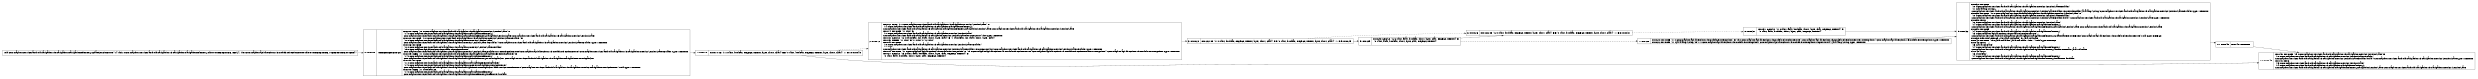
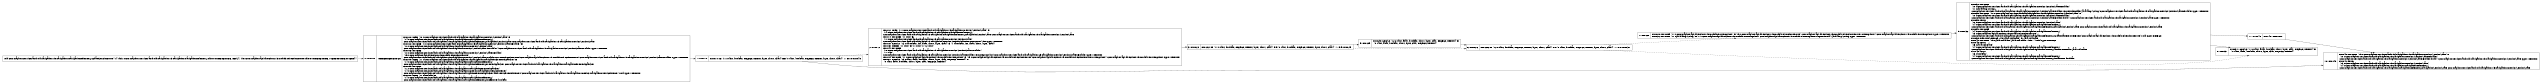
  digraph {
    rankdir=LR
    node [shape=record]
    n1 [label="{0\:\ 0x0000|MTH_ENTER_BLOCK\l|0x0000: IGET  (r0 I:com.mapbox.services.android.navigation.v5.navigation.metrics.SessionState) = \l  (r4 I:com.mapbox.services.android.navigation.v5.navigation.NavigationTelemetry)\l com.mapbox.services.android.navigation.v5.navigation.NavigationTelemetry.navigationSessionState com.mapbox.services.android.navigation.v5.navigation.metrics.SessionState \l0x0002: INVOKE  (r0 I:com.mapbox.services.android.navigation.v5.navigation.metrics.SessionState$Builder) = \l  (r0 I:com.mapbox.services.android.navigation.v5.navigation.metrics.SessionState)\l com.mapbox.services.android.navigation.v5.navigation.metrics.SessionState.toBuilder():com.mapbox.services.android.navigation.v5.navigation.metrics.SessionState$Builder type: VIRTUAL \l0x0006: INVOKE  \l  (r0 I:com.mapbox.services.android.navigation.v5.navigation.metrics.SessionState$Builder)\l  (r5 I:com.mapbox.api.directions.v5.models.DirectionsRoute)\l com.mapbox.services.android.navigation.v5.navigation.metrics.SessionState.Builder.currentDirectionRoute(com.mapbox.api.directions.v5.models.DirectionsRoute):com.mapbox.services.android.navigation.v5.navigation.metrics.SessionState$Builder type: VIRTUAL \l0x0009: IGET  (r1 I:com.mapbox.services.android.navigation.v5.navigation.NavigationEventDispatcher) = \l  (r4 I:com.mapbox.services.android.navigation.v5.navigation.NavigationTelemetry)\l com.mapbox.services.android.navigation.v5.navigation.NavigationTelemetry.eventDispatcher com.mapbox.services.android.navigation.v5.navigation.NavigationEventDispatcher \l0x000b: INVOKE  \l  (r1 I:com.mapbox.services.android.navigation.v5.navigation.NavigationEventDispatcher)\l  (r4 I:com.mapbox.services.android.navigation.v5.navigation.metrics.NavigationMetricListener)\l com.mapbox.services.android.navigation.v5.navigation.NavigationEventDispatcher.addMetricEventListeners(com.mapbox.services.android.navigation.v5.navigation.metrics.NavigationMetricListener):void type: VIRTUAL \l0x000e: IGET  (r1 I:boolean) = \l  (r4 I:com.mapbox.services.android.navigation.v5.navigation.NavigationTelemetry)\l com.mapbox.services.android.navigation.v5.navigation.NavigationTelemetry.isOffRoute boolean \l}"]
    n2 [label="{1\:\ 0x0010|0x0010: IF  (r1 I:?[int, boolean, OBJECT, ARRAY, byte, short, char]) == (0 ?[int, boolean, OBJECT, ARRAY, byte, short, char])  \-\> B:10:0x0048 \l}"]
    n3 [label="{2\:\ 0x0012|0x0012: IGET  (r1 I:com.mapbox.services.android.navigation.v5.navigation.metrics.SessionState) = \l  (r4 I:com.mapbox.services.android.navigation.v5.navigation.NavigationTelemetry)\l com.mapbox.services.android.navigation.v5.navigation.NavigationTelemetry.navigationSessionState com.mapbox.services.android.navigation.v5.navigation.metrics.SessionState \l0x0014: INVOKE  (r1 I:int) = \l  (r1 I:com.mapbox.services.android.navigation.v5.navigation.metrics.SessionState)\l com.mapbox.services.android.navigation.v5.navigation.metrics.SessionState.rerouteCount():int type: VIRTUAL \l0x0018: CONST  (r2 I:?[boolean, int, float, short, byte, char]) = (1 ?[boolean, int, float, short, byte, char]) \l0x0019: ARITH  (r1 I:int) = (r1 I:int) + (r2 I:int) \l0x001a: INVOKE  \l  (r0 I:com.mapbox.services.android.navigation.v5.navigation.metrics.SessionState$Builder)\l  (r1 I:int)\l com.mapbox.services.android.navigation.v5.navigation.metrics.SessionState.Builder.rerouteCount(int):com.mapbox.services.android.navigation.v5.navigation.metrics.SessionState$Builder type: VIRTUAL \l0x001d: INVOKE  (r1 I:com.mapbox.api.directions.v5.models.RouteOptions) = (r5 I:com.mapbox.api.directions.v5.models.DirectionsRoute) com.mapbox.api.directions.v5.models.DirectionsRoute.routeOptions():com.mapbox.api.directions.v5.models.RouteOptions type: VIRTUAL \l0x0021: CONST  (r3 I:?[int, float, boolean, short, byte, char, OBJECT, ARRAY]) = \l  (0 ?[int, float, boolean, short, byte, char, OBJECT, ARRAY])\l \l}"]
    n4 [label="{10\:\ 0x0048|0x0048: INVOKE  (r5 I:com.mapbox.services.android.navigation.v5.navigation.metrics.SessionState) = \l  (r0 I:com.mapbox.services.android.navigation.v5.navigation.metrics.SessionState$Builder)\l com.mapbox.services.android.navigation.v5.navigation.metrics.SessionState.Builder.build():com.mapbox.services.android.navigation.v5.navigation.metrics.SessionState type: VIRTUAL \l0x004c: IPUT  \l  (r5 I:com.mapbox.services.android.navigation.v5.navigation.metrics.SessionState)\l  (r4 I:com.mapbox.services.android.navigation.v5.navigation.NavigationTelemetry)\l com.mapbox.services.android.navigation.v5.navigation.NavigationTelemetry.navigationSessionState com.mapbox.services.android.navigation.v5.navigation.metrics.SessionState \l}"]
    n5 [label="{3\:\ 0x0022|0x0022: IF  (r1 I:?[int, boolean, OBJECT, ARRAY, byte, short, char]) == (0 ?[int, boolean, OBJECT, ARRAY, byte, short, char])  \-\> B:5:0x0025 \l}"]
    n6 [label="{5\:\ 0x0025|0x0025: CONST  (r2 I:?[int, float, boolean, short, byte, char, OBJECT, ARRAY]) = \l  (0 ?[int, float, boolean, short, byte, char, OBJECT, ARRAY])\l \l}"]
    n7 [label="{6\:\ 0x0026|0x0026: IF  (r2 I:?[int, boolean, OBJECT, ARRAY, byte, short, char]) == (0 ?[int, boolean, OBJECT, ARRAY, byte, short, char])  \-\> B:8:0x0031 \l}"]
    n8 [label="{7\:\ 0x0028|0x0028: INVOKE  (r1 I:com.mapbox.api.directions.v5.models.RouteOptions) = (r5 I:com.mapbox.api.directions.v5.models.DirectionsRoute) com.mapbox.api.directions.v5.models.DirectionsRoute.routeOptions():com.mapbox.api.directions.v5.models.RouteOptions type: VIRTUAL \l0x002c: INVOKE  (r1 I:java.lang.String) = (r1 I:com.mapbox.api.directions.v5.models.RouteOptions) com.mapbox.api.directions.v5.models.RouteOptions.requestUuid():java.lang.String type: VIRTUAL \l}"]
    n9 [label="{8\:\ 0x0031|0x0031: CONST  (r1 I:?[int, float, boolean, short, byte, char, OBJECT, ARRAY]) = \l  (0 ?[int, float, boolean, short, byte, char, OBJECT, ARRAY])\l \l}"]
    n10 [label="{9\:\ 0x0032|0x0032: INVOKE  \l  (r0 I:com.mapbox.services.android.navigation.v5.navigation.metrics.SessionState$Builder)\l  (r1 I:java.lang.String)\l com.mapbox.services.android.navigation.v5.navigation.metrics.SessionState.Builder.requestIdentifier(java.lang.String):com.mapbox.services.android.navigation.v5.navigation.metrics.SessionState$Builder type: VIRTUAL \l0x0035: INVOKE  (r0 I:com.mapbox.services.android.navigation.v5.navigation.metrics.SessionState) = \l  (r0 I:com.mapbox.services.android.navigation.v5.navigation.metrics.SessionState$Builder)\l com.mapbox.services.android.navigation.v5.navigation.metrics.SessionState.Builder.build():com.mapbox.services.android.navigation.v5.navigation.metrics.SessionState type: VIRTUAL \l0x0039: IPUT  \l  (r0 I:com.mapbox.services.android.navigation.v5.navigation.metrics.SessionState)\l  (r4 I:com.mapbox.services.android.navigation.v5.navigation.NavigationTelemetry)\l com.mapbox.services.android.navigation.v5.navigation.NavigationTelemetry.navigationSessionState com.mapbox.services.android.navigation.v5.navigation.metrics.SessionState \l0x003b: INVOKE  \l  (r4 I:com.mapbox.services.android.navigation.v5.navigation.NavigationTelemetry)\l  (r5 I:com.mapbox.api.directions.v5.models.DirectionsRoute)\l com.mapbox.services.android.navigation.v5.navigation.NavigationTelemetry.updateLastRerouteEvent(com.mapbox.api.directions.v5.models.DirectionsRoute):void type: DIRECT \l0x003e: NEW_INSTANCE  (r5 I:java.util.Date) =  java.util.Date \l0x0040: INVOKE  (r5 I:java.util.Date) java.util.Date.\<init\>():void type: DIRECT \l0x0043: IPUT  \l  (r5 I:java.util.Date)\l  (r4 I:com.mapbox.services.android.navigation.v5.navigation.NavigationTelemetry)\l com.mapbox.services.android.navigation.v5.navigation.NavigationTelemetry.lastRerouteDate java.util.Date \l0x0045: IPUT  \l  (r3 I:boolean)\l  (r4 I:com.mapbox.services.android.navigation.v5.navigation.NavigationTelemetry)\l com.mapbox.services.android.navigation.v5.navigation.NavigationTelemetry.isOffRoute boolean \l}"]
    n11 [label="{11\:\ 0x004e|0x004e: RETURN   \l}"]
    n12 [label="{void com.mapbox.services.android.navigation.v5.navigation.NavigationTelemetry.updateSessionRoute((r4 'this' I:com.mapbox.services.android.navigation.v5.navigation.NavigationTelemetry A[IMMUTABLE_TYPE, THIS]), (r5 I:com.mapbox.api.directions.v5.models.DirectionsRoute A[IMMUTABLE_TYPE, METHOD_ARGUMENT])) }"]
    n1 -> n2
    n2 -> n3 [style=dashed]
    n2 -> n4
    n3 -> n5
    n5 -> n6
    n5 -> n7 [style=dashed]
    n6 -> n7
-   n6 -> n8 [style=dashed]
+   n7 -> n8 [style=dashed]
    n7 -> n9 [style=dashed]
    n8 -> n10
-   n9 -> n10
+   n10 -> n9
    n10 -> n11
    n11 -> n4
    n12 -> n1
  }
